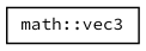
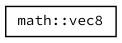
  digraph {
    rankdir=LR
    fontname="Source Code Pro"
-   n1 [color=black fillcolor=white fontname="Source Code Pro" fontsize=10 height=0.2 label="math::vec3" shape=record style=filled width=0.4]
+   n1 [color=black fillcolor=white fontname="Source Code Pro" fontsize=10 height=0.2 label="math::vec8" shape=record style=filled width=0.4]
  }
